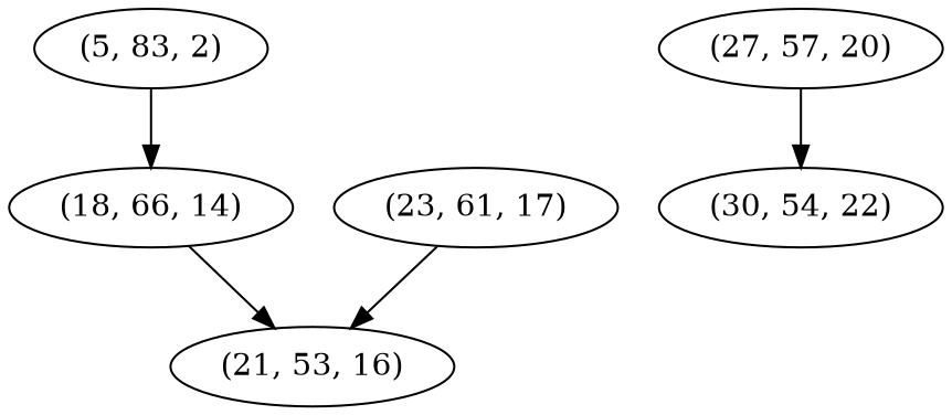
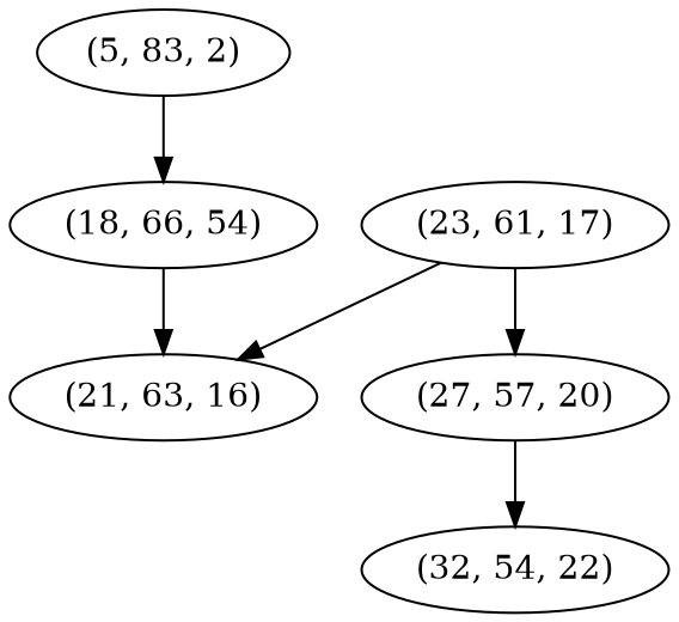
  digraph {
    n1 [label="(5, 83, 2)"]
-   "(18, 66, 14)"
-   "(21, 63, 16)" [label="(21, 53, 16)"]
+   "(18, 66, 14)" [label="(18, 66, 54)"]
+   "(21, 63, 16)"
    "(23, 61, 17)"
    "(27, 57, 20)"
-   "(30, 54, 22)"
+   "(30, 54, 22)" [label="(32, 54, 22)"]
    n1 -> "(18, 66, 14)"
    "(18, 66, 14)" -> "(21, 63, 16)"
    "(23, 61, 17)" -> "(21, 63, 16)"
+   "(23, 61, 17)" -> "(27, 57, 20)"
    "(27, 57, 20)" -> "(30, 54, 22)"
  }
